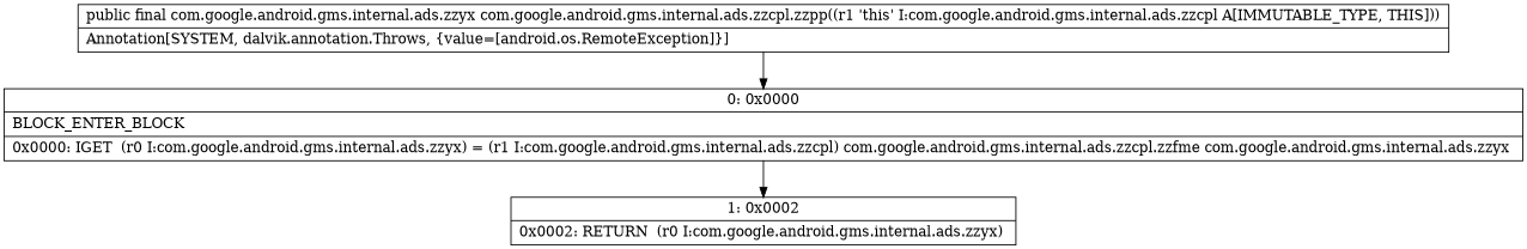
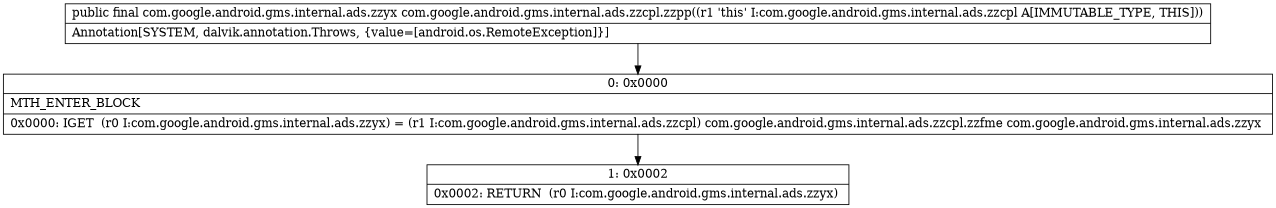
  digraph {
    node [shape=record]
-   n1 [label="{0\:\ 0x0000|BLOCK_ENTER_BLOCK\l|0x0000: IGET  (r0 I:com.google.android.gms.internal.ads.zzyx) = (r1 I:com.google.android.gms.internal.ads.zzcpl) com.google.android.gms.internal.ads.zzcpl.zzfme com.google.android.gms.internal.ads.zzyx \l}"]
+   n1 [label="{0\:\ 0x0000|MTH_ENTER_BLOCK\l|0x0000: IGET  (r0 I:com.google.android.gms.internal.ads.zzyx) = (r1 I:com.google.android.gms.internal.ads.zzcpl) com.google.android.gms.internal.ads.zzcpl.zzfme com.google.android.gms.internal.ads.zzyx \l}"]
    n2 [label="{1\:\ 0x0002|0x0002: RETURN  (r0 I:com.google.android.gms.internal.ads.zzyx) \l}"]
    n3 [label="{public final com.google.android.gms.internal.ads.zzyx com.google.android.gms.internal.ads.zzcpl.zzpp((r1 'this' I:com.google.android.gms.internal.ads.zzcpl A[IMMUTABLE_TYPE, THIS]))  | Annotation[SYSTEM, dalvik.annotation.Throws, \{value=[android.os.RemoteException]\}]\l}"]
    n1 -> n2
    n3 -> n1
  }
